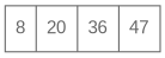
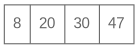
  digraph {
-   n1 [color=grey40 fontcolor=grey40 fontname=Arial label="8| 20| 36| 47" shape=record]
+   n1 [color=grey40 fontcolor=grey40 fontname=Arial label="8| 20| 30| 47" shape=record]
  }
